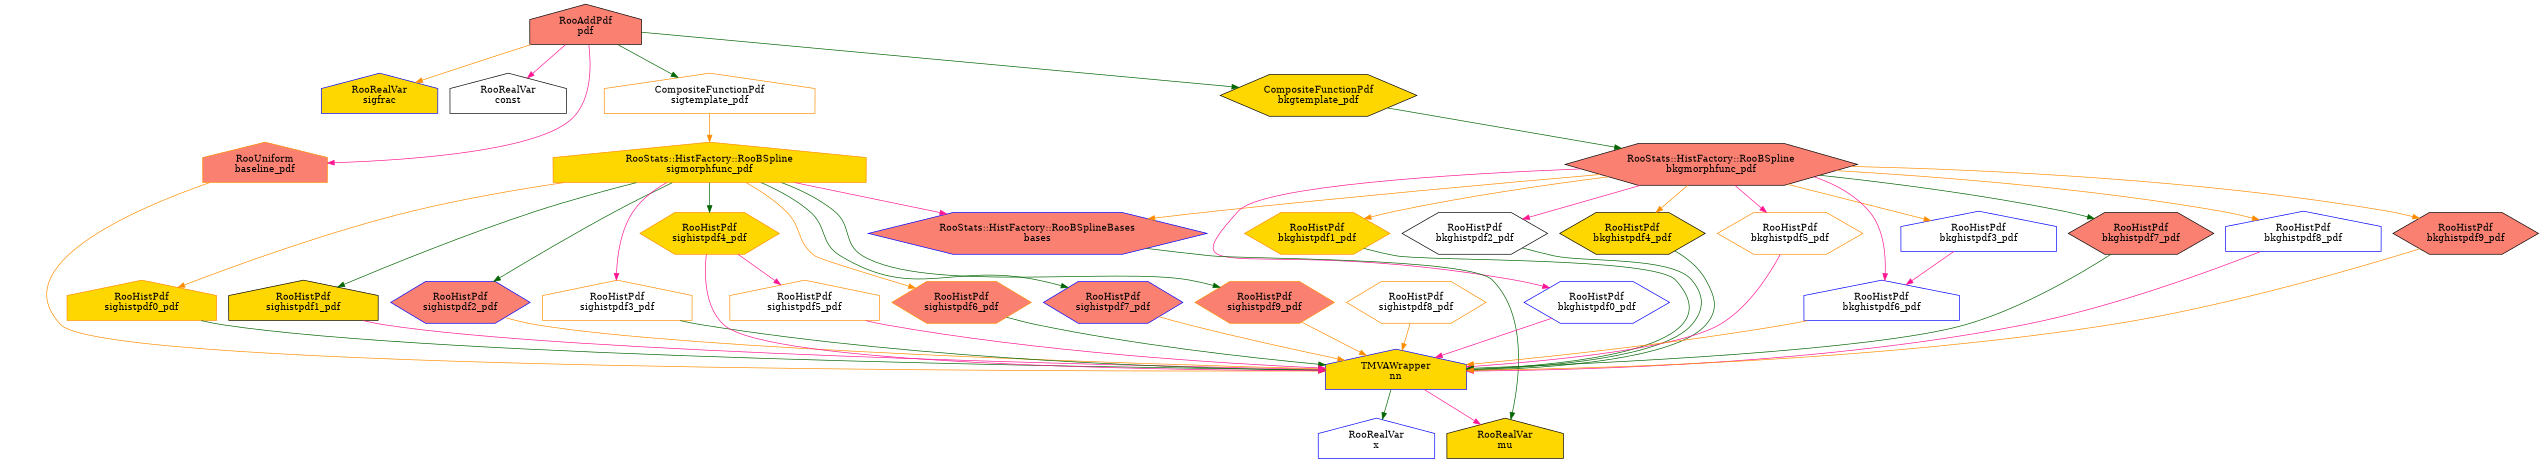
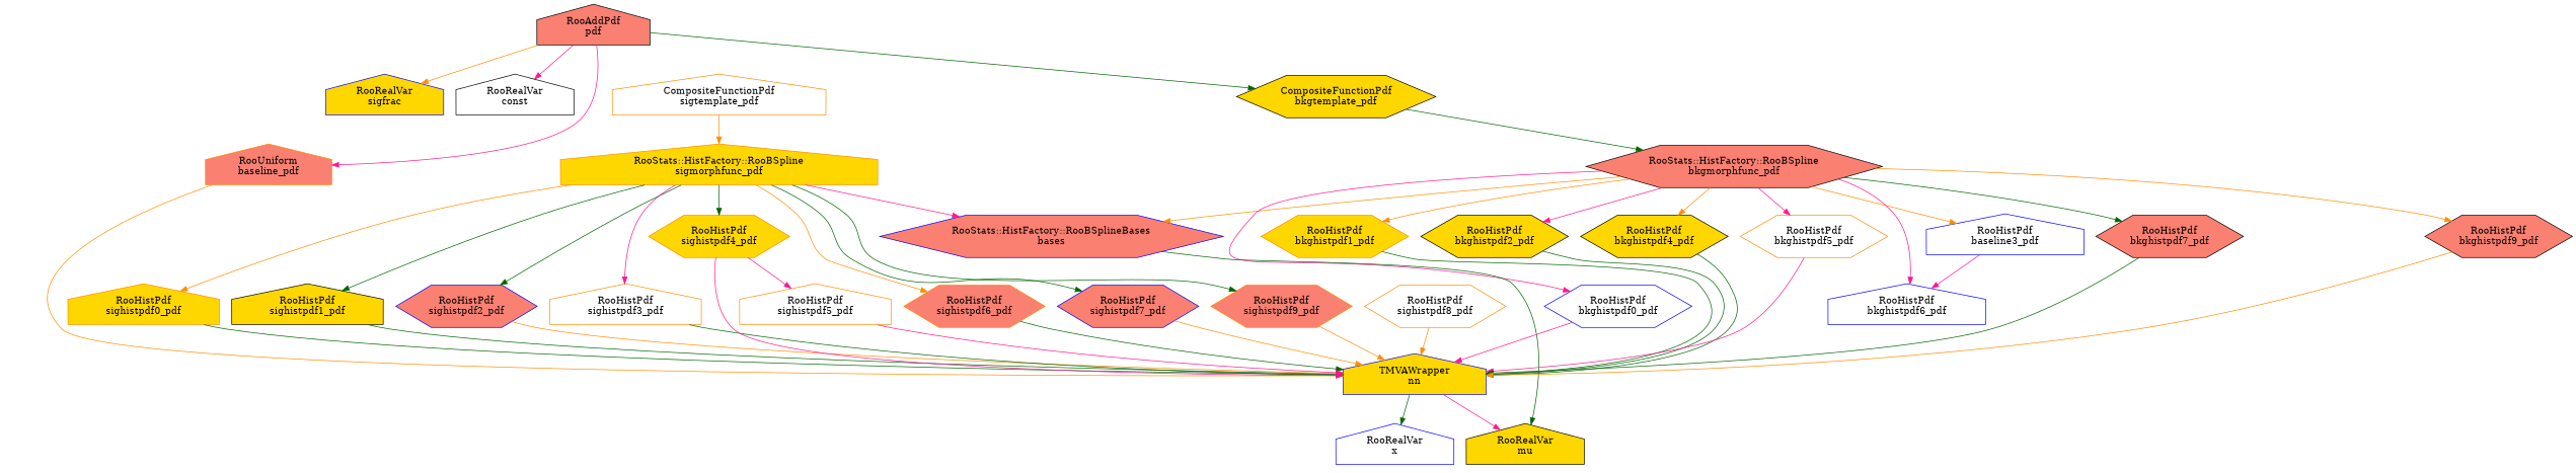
  digraph {
    node [color=darkorange fillcolor=white shape=house style=filled]
    edge [color=darkgreen]
    n1 [color=black fillcolor=salmon label="RooAddPdf\npdf"]
    n2 [color=blue fillcolor=gold label="RooRealVar\nsigfrac"]
    n3 [color=black label="RooRealVar\nconst"]
    n4 [label="CompositeFunctionPdf\nsigtemplate_pdf"]
    n5 [fillcolor=salmon label="RooUniform\nbaseline_pdf"]
    n6 [color=black fillcolor=gold label="CompositeFunctionPdf\nbkgtemplate_pdf" shape=hexagon]
    n7 [fillcolor=gold label="RooStats::HistFactory::RooBSpline\nsigmorphfunc_pdf"]
    n8 [color=blue fillcolor=gold label="TMVAWrapper\nnn"]
    n9 [color=black fillcolor=salmon label="RooStats::HistFactory::RooBSpline\nbkgmorphfunc_pdf" shape=hexagon]
    n10 [color=blue fillcolor=salmon label="RooStats::HistFactory::RooBSplineBases\nbases" shape=hexagon]
    n11 [fillcolor=gold label="RooHistPdf\nsighistpdf0_pdf"]
    n12 [color=black fillcolor=gold label="RooHistPdf\nsighistpdf1_pdf"]
    n13 [color=blue fillcolor=salmon label="RooHistPdf\nsighistpdf2_pdf" shape=hexagon]
    n14 [label="RooHistPdf\nsighistpdf3_pdf"]
    n15 [fillcolor=gold label="RooHistPdf\nsighistpdf4_pdf" shape=hexagon]
    n16 [fillcolor=salmon label="RooHistPdf\nsighistpdf6_pdf" shape=hexagon]
    n17 [color=blue fillcolor=salmon label="RooHistPdf\nsighistpdf7_pdf" shape=hexagon]
    n18 [fillcolor=salmon label="RooHistPdf\nsighistpdf9_pdf" shape=hexagon]
    n19 [color=black fillcolor=gold label="RooRealVar\nmu"]
    n20 [label="RooHistPdf\nsighistpdf5_pdf"]
    n21 [label="RooHistPdf\nsighistpdf8_pdf" shape=hexagon]
    n22 [color=blue label="RooRealVar\nx"]
    n23 [color=blue label="RooHistPdf\nbkghistpdf0_pdf" shape=hexagon]
    n24 [fillcolor=gold label="RooHistPdf\nbkghistpdf1_pdf" shape=hexagon]
-   n25 [color=black label="RooHistPdf\nbkghistpdf2_pdf" shape=hexagon]
-   n26 [color=blue label="RooHistPdf\nbkghistpdf3_pdf"]
+   n25 [color=black fillcolor=gold label="RooHistPdf\nbkghistpdf2_pdf" shape=hexagon]
+   n26 [color=blue label="RooHistPdf\nbaseline3_pdf"]
    n27 [color=black fillcolor=gold label="RooHistPdf\nbkghistpdf4_pdf" shape=hexagon]
    n28 [label="RooHistPdf\nbkghistpdf5_pdf" shape=hexagon]
    n29 [color=blue label="RooHistPdf\nbkghistpdf6_pdf"]
    n30 [color=black fillcolor=salmon label="RooHistPdf\nbkghistpdf7_pdf" shape=hexagon]
-   n31 [color=blue label="RooHistPdf\nbkghistpdf8_pdf"]
    n32 [color=black fillcolor=salmon label="RooHistPdf\nbkghistpdf9_pdf" shape=hexagon]
    n1 -> n2 [color=darkorange]
    n1 -> n3 [color=deeppink]
-   n1 -> n4
    n1 -> n5 [color=deeppink]
    n1 -> n6
    n4 -> n7 [color=darkorange]
    n5 -> n8 [color=darkorange]
    n6 -> n9
    n7 -> n10 [color=deeppink]
    n7 -> n11 [color=darkorange]
    n7 -> n12
    n7 -> n13
    n7 -> n14 [color=deeppink]
    n7 -> n15
    n7 -> n16 [color=darkorange]
    n7 -> n17
    n7 -> n18
    n8 -> n19 [color=deeppink]
    n8 -> n22
    n9 -> n10 [color=darkorange]
    n9 -> n23 [color=deeppink]
    n9 -> n24 [color=darkorange]
    n9 -> n25 [color=deeppink]
    n9 -> n26 [color=darkorange]
    n9 -> n27 [color=darkorange]
    n9 -> n28 [color=deeppink]
    n9 -> n29 [color=deeppink]
    n9 -> n30
-   n9 -> n31 [color=darkorange]
    n9 -> n32 [color=darkorange]
    n10 -> n19
    n11 -> n8
-   n12 -> n8 [color=deeppink]
+   n12 -> n8
    n13 -> n8 [color=darkorange]
    n14 -> n8
    n15 -> n8 [color=deeppink]
    n15 -> n20 [color=deeppink]
    n16 -> n8
    n17 -> n8 [color=darkorange]
    n18 -> n8 [color=darkorange]
    n20 -> n8 [color=deeppink]
    n21 -> n8 [color=darkorange]
    n23 -> n8 [color=deeppink]
    n24 -> n8
    n25 -> n8
    n26 -> n29 [color=deeppink]
    n27 -> n8
    n28 -> n8 [color=deeppink]
-   n29 -> n8 [color=darkorange]
    n30 -> n8
-   n31 -> n8 [color=deeppink]
    n32 -> n8 [color=darkorange]
  }
